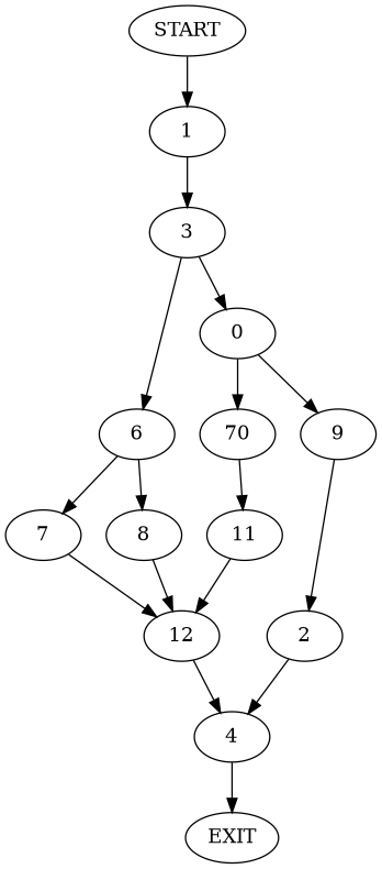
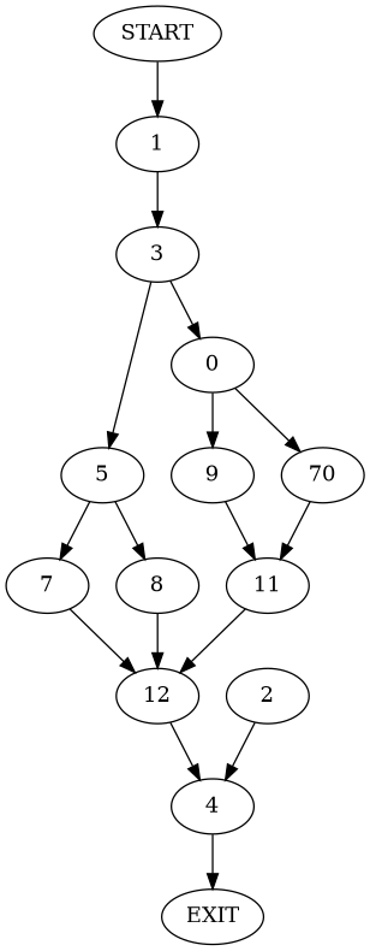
  digraph {
    n1 [label=START]
    1
    3
    n4 [label=EXIT]
    2
    4
-   5 [label=6]
+   5
    n8 [label=0]
    7
    8
    9
    n12 [label=70]
    12
    11
    n1 -> 1
    1 -> 3
    3 -> 5
    3 -> n8
    2 -> 4
    4 -> n4
    5 -> 7
    5 -> 8
    n8 -> 9
    n8 -> n12
    7 -> 12
    8 -> 12
-   9 -> 2
+   9 -> 11
    n12 -> 11
    12 -> 4
    11 -> 12
  }
